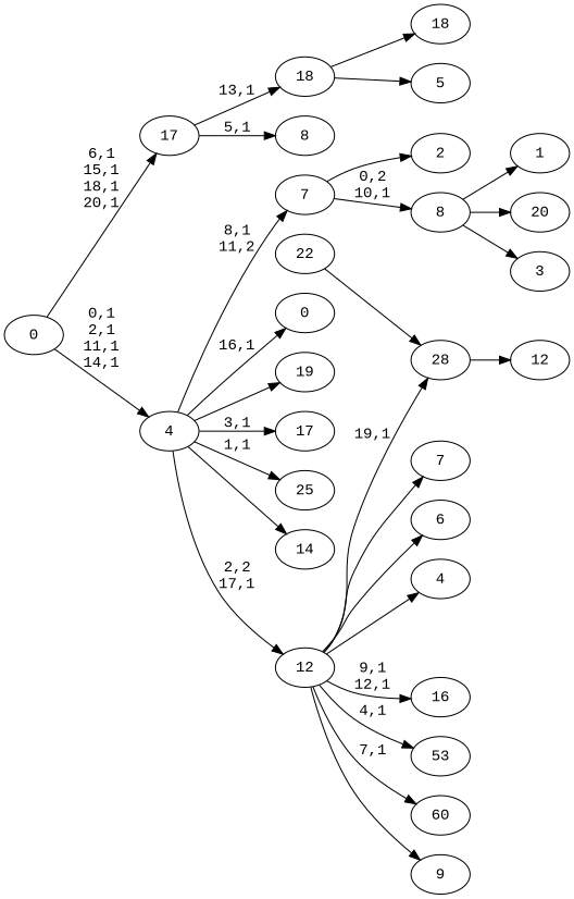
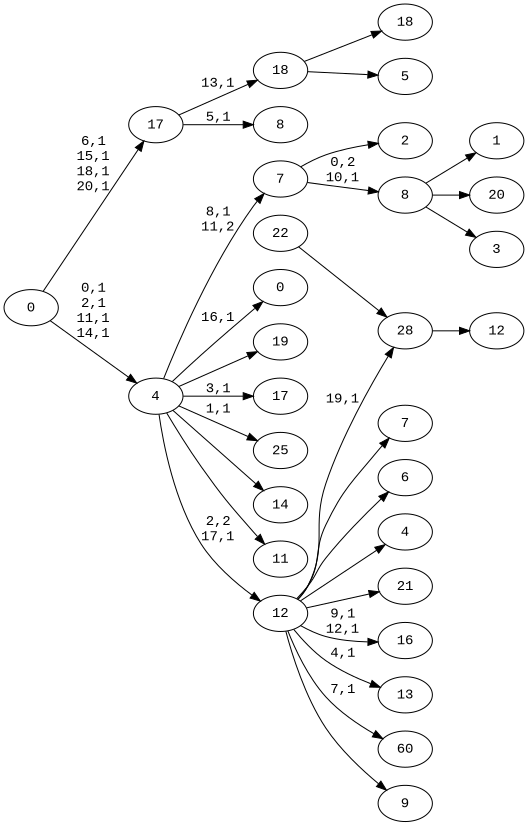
  digraph {
    fontname="Liberation Mono"
    rankdir=LR
    node [fontname="Liberation Mono"]
    edge [fontname="Liberation Mono"]
    n1 [label=22]
    28
+   n3 [label=21]
    n4 [label=20]
    n5 [label=19]
    n6 [label=18]
    n7 [label=17]
    n8 [label=16]
    n9 [label=25]
    n10 [label=14]
-   n11 [label=53]
+   n11 [label=13]
    n12 [label=12]
+   n13 [label=11]
    n14 [label=60]
    n15 [label=9]
    n16 [label=8]
    n17 [label=7]
    n18 [label=6]
    n19 [label=5]
    18
    17
    n22 [label=4]
    12
    n24 [label=3]
    n25 [label=2]
    n26 [label=1]
    8
    7
    n29 [label=0]
    4
    0
    n1 -> 28
    28 -> n12
    18 -> n6
    18 -> n19
    17 -> n16 [label="5,1"]
    17 -> 18 [label="13,1"]
    12 -> 28 [label="19,1"]
+   12 -> n3
    12 -> n8 [label="9,1\n12,1"]
    12 -> n11 [label="4,1"]
    12 -> n14 [label="7,1"]
    12 -> n15
    12 -> n17
    12 -> n18
    12 -> n22
    8 -> n4
    8 -> n24
    8 -> n26
    7 -> n25
    7 -> 8 [label="0,2\n10,1"]
    4 -> n5
    4 -> n7 [label="3,1"]
    4 -> n9 [label="1,1"]
    4 -> n10
+   4 -> n13
    4 -> 12 [label="2,2\n17,1"]
    4 -> 7 [label="8,1\n11,2"]
    4 -> n29 [label="16,1"]
    0 -> 17 [label="6,1\n15,1\n18,1\n20,1"]
    0 -> 4 [label="0,1\n2,1\n11,1\n14,1"]
  }
